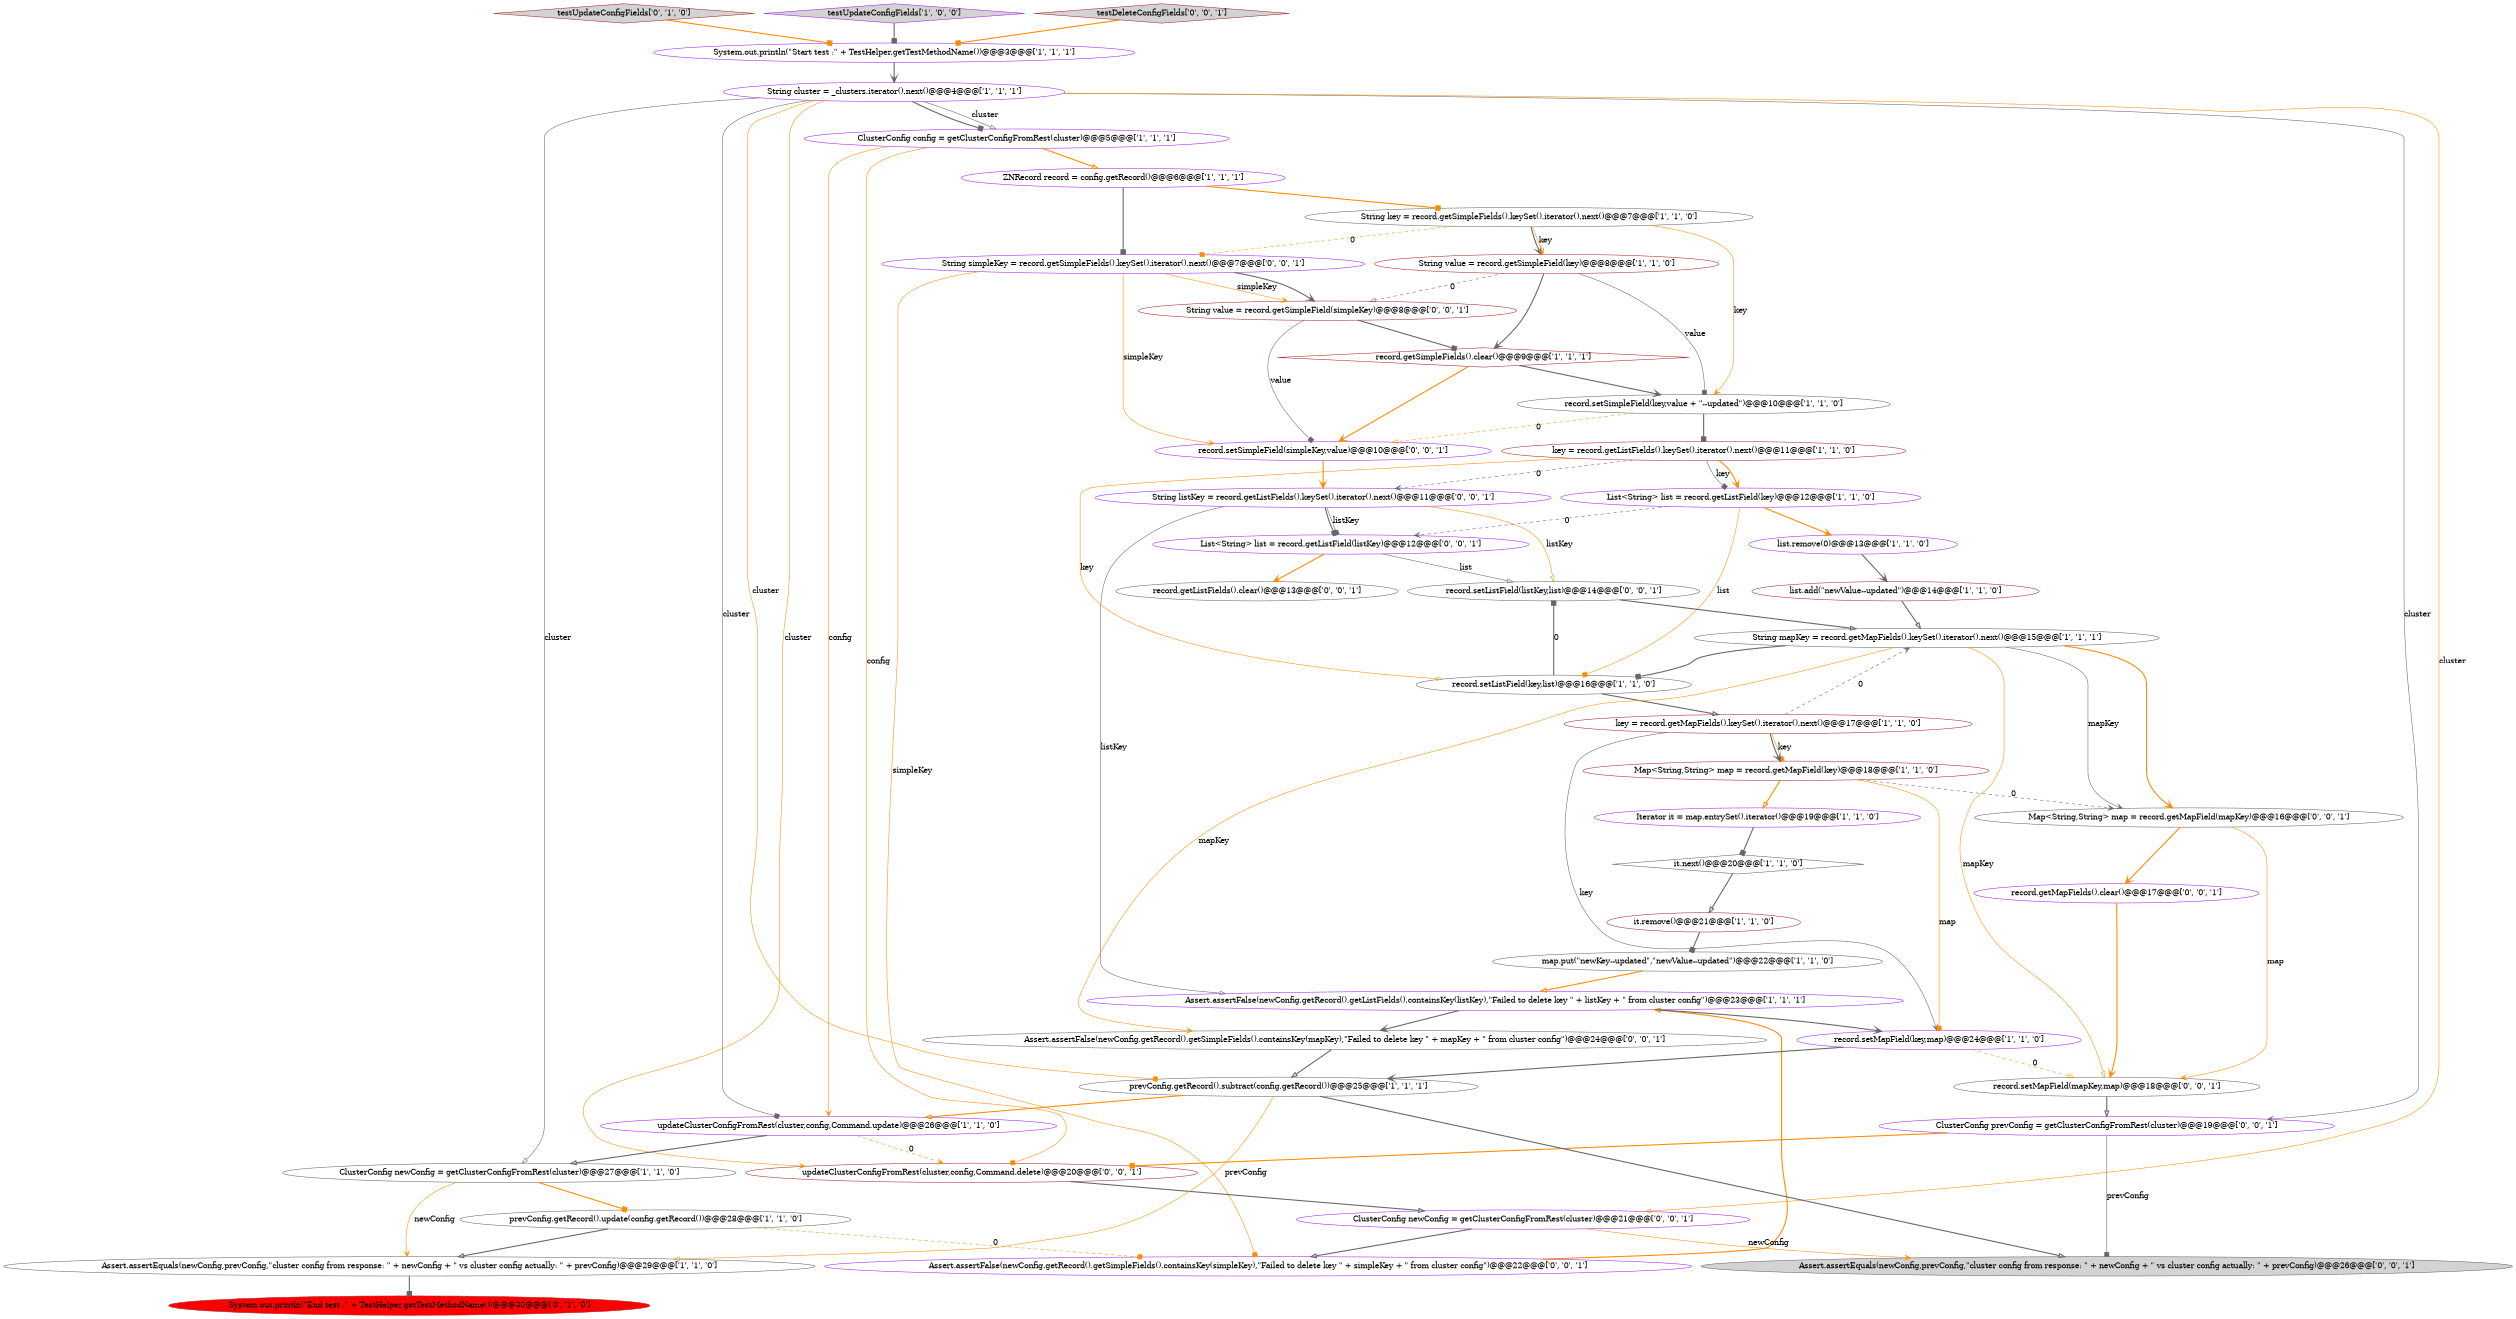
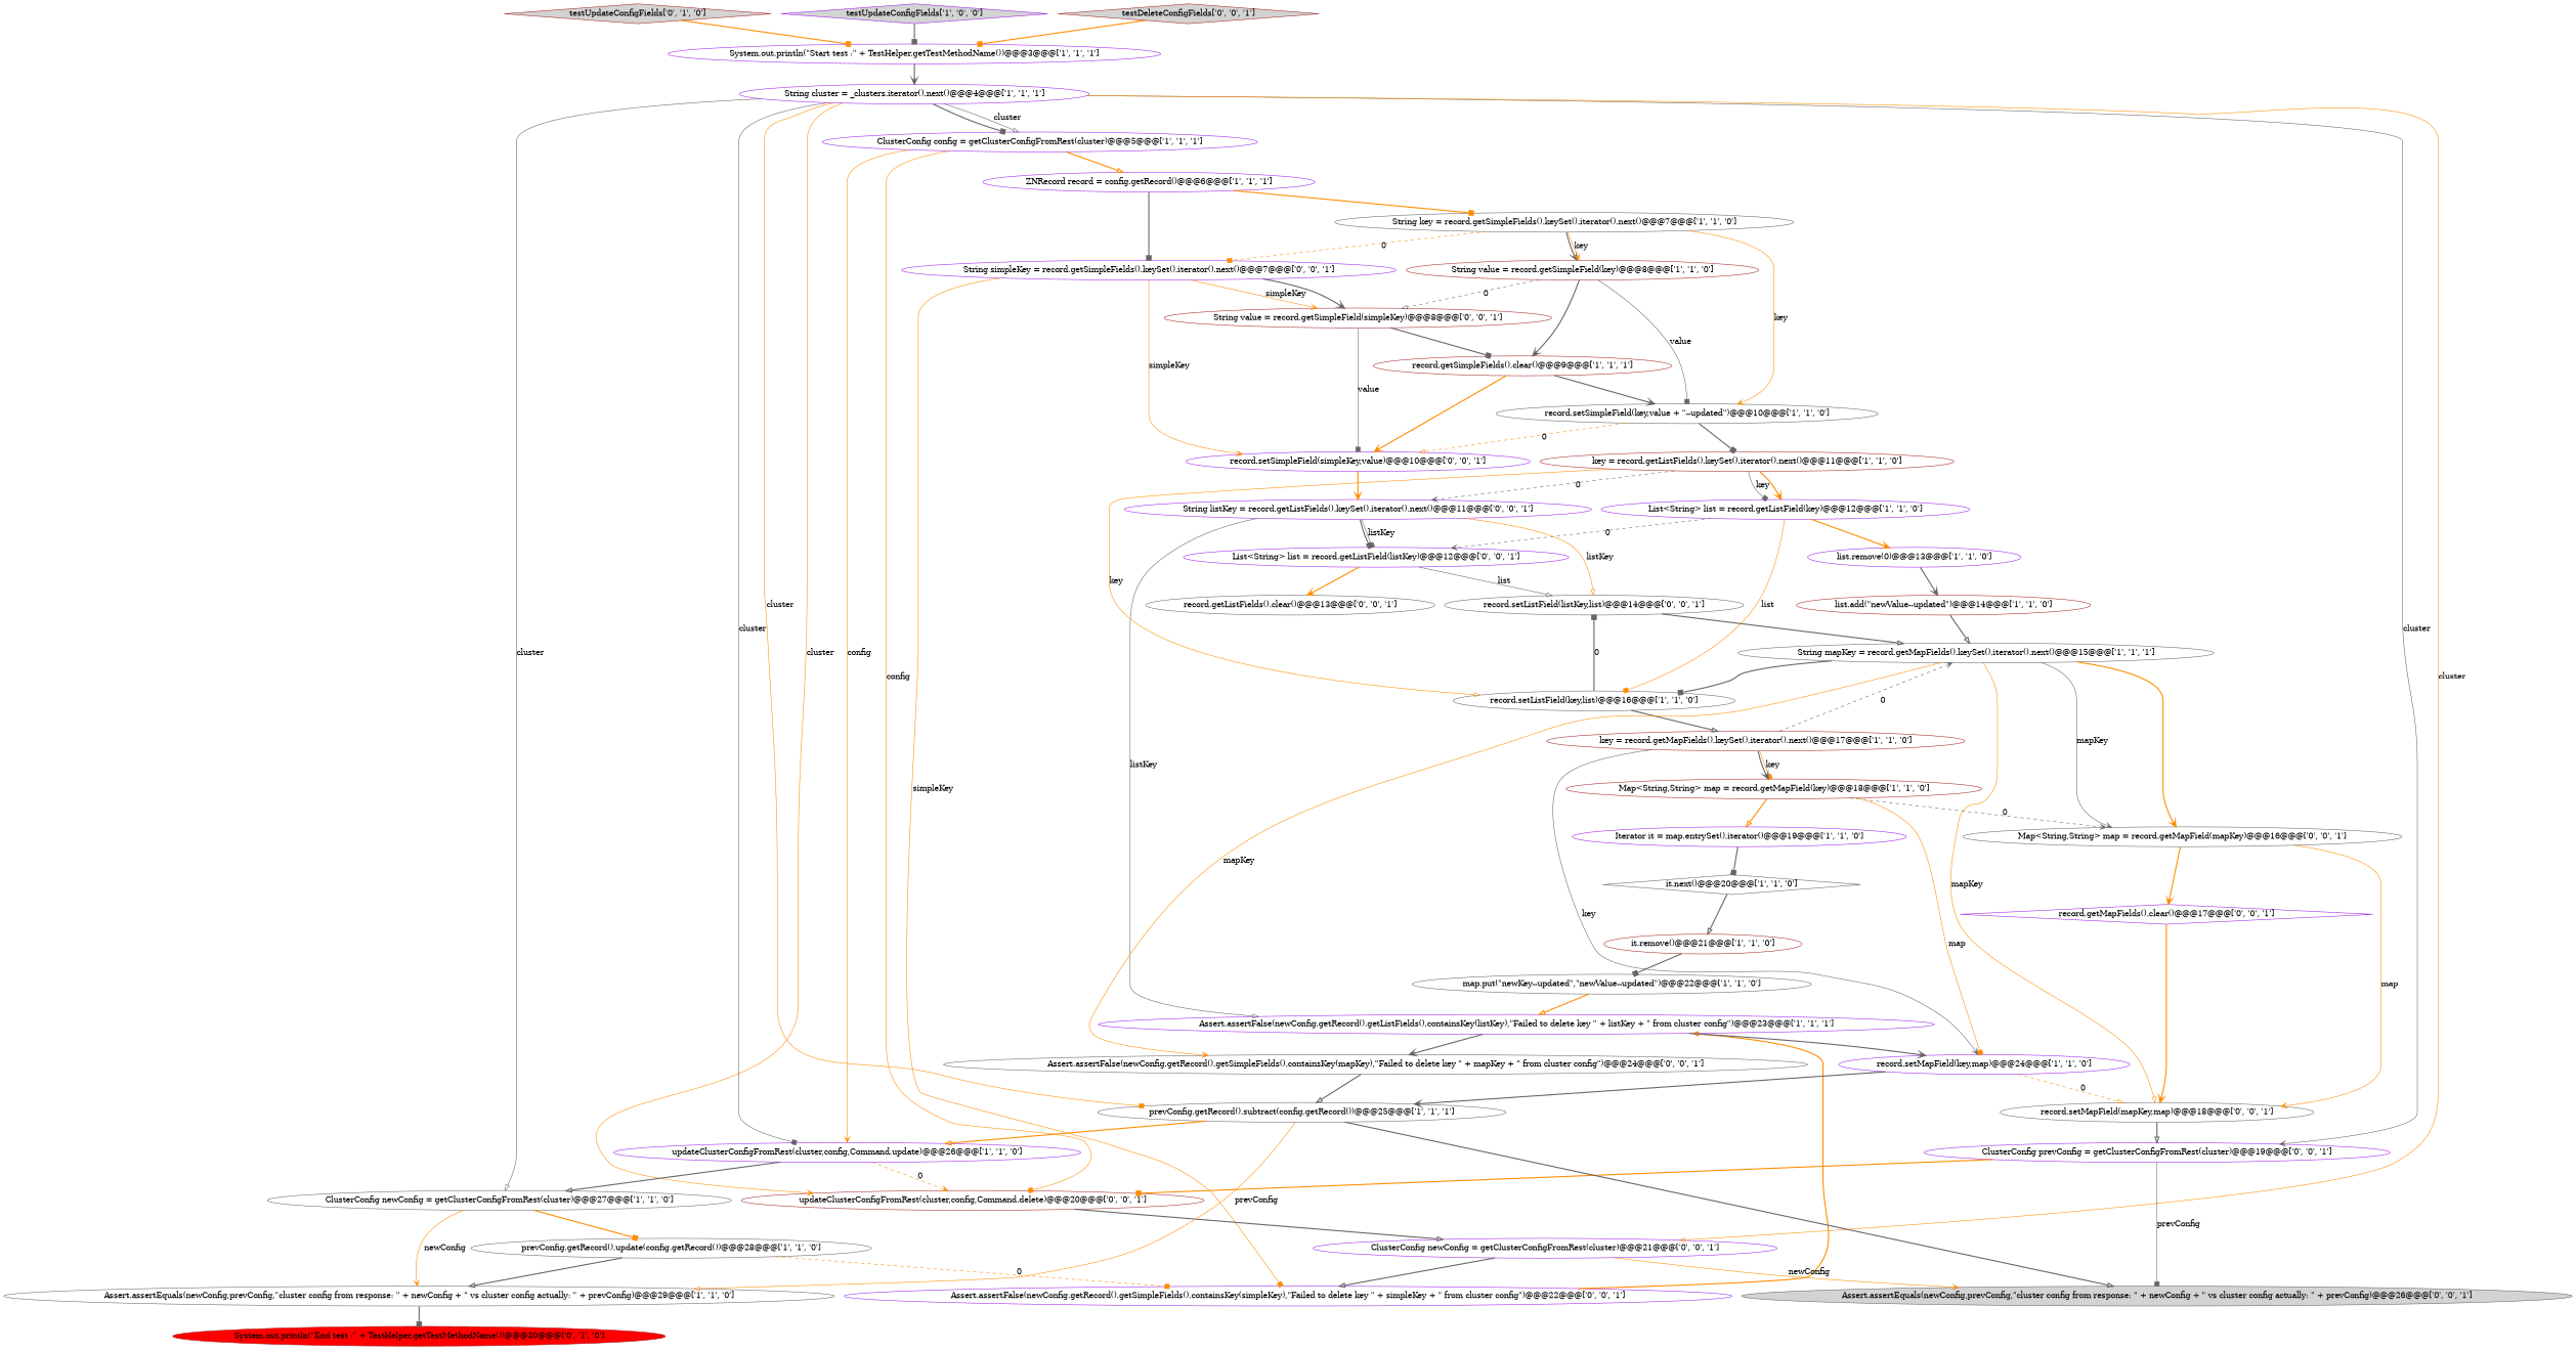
  digraph {
    node [color=purple fillcolor=white shape=ellipse style=filled]
    edge [arrowhead=vee color=gray40 style=bold]
    n1 [label="String simpleKey = record.getSimpleFields().keySet().iterator().next()@@@7@@@['0', '0', '1']"]
    n2 [label="record.setSimpleField(simpleKey,value)@@@10@@@['0', '0', '1']"]
    n3 [color=brown label="String value = record.getSimpleField(simpleKey)@@@8@@@['0', '0', '1']"]
    n4 [label="Assert.assertFalse(newConfig.getRecord().getSimpleFields().containsKey(simpleKey),\"Failed to delete key \" + simpleKey + \" from cluster config\")@@@22@@@['0', '0', '1']"]
    n5 [label="String listKey = record.getListFields().keySet().iterator().next()@@@11@@@['0', '0', '1']"]
-   n6 [color=brown label="record.getSimpleFields().clear()@@@9@@@['1', '1', '1']" shape=diamond]
+   n6 [color=brown label="record.getSimpleFields().clear()@@@9@@@['1', '1', '1']"]
    n7 [label="Assert.assertFalse(newConfig.getRecord().getListFields().containsKey(listKey),\"Failed to delete key \" + listKey + \" from cluster config\")@@@23@@@['1', '1', '1']"]
    n8 [label="List<String> list = record.getListField(key)@@@12@@@['1', '1', '0']"]
    n9 [label="List<String> list = record.getListField(listKey)@@@12@@@['0', '0', '1']"]
    n10 [label="list.remove(0)@@@13@@@['1', '1', '0']"]
    n11 [color=gray40 label="record.setListField(key,list)@@@16@@@['1', '1', '0']"]
    n12 [color=gray40 label="record.setListField(listKey,list)@@@14@@@['0', '0', '1']"]
    n13 [color=gray40 label="record.getListFields().clear()@@@13@@@['0', '0', '1']"]
    n14 [color=brown label="list.add(\"newValue--updated\")@@@14@@@['1', '1', '0']"]
    n15 [color=brown label="key = record.getMapFields().keySet().iterator().next()@@@17@@@['1', '1', '0']"]
    n16 [color=gray40 label="String mapKey = record.getMapFields().keySet().iterator().next()@@@15@@@['1', '1', '1']"]
    n17 [color=gray40 label="Assert.assertFalse(newConfig.getRecord().getSimpleFields().containsKey(mapKey),\"Failed to delete key \" + mapKey + \" from cluster config\")@@@24@@@['0', '0', '1']"]
    n18 [color=gray40 label="record.setMapField(mapKey,map)@@@18@@@['0', '0', '1']"]
    n19 [color=gray40 label="Map<String,String> map = record.getMapField(mapKey)@@@16@@@['0', '0', '1']"]
    n20 [label="System.out.println(\"Start test :\" + TestHelper.getTestMethodName())@@@3@@@['1', '1', '1']"]
    n21 [label="String cluster = _clusters.iterator().next()@@@4@@@['1', '1', '1']"]
    n22 [label="ClusterConfig prevConfig = getClusterConfigFromRest(cluster)@@@19@@@['0', '0', '1']"]
    n23 [color=brown label="updateClusterConfigFromRest(cluster,config,Command.delete)@@@20@@@['0', '0', '1']"]
    n24 [color=gray40 label="prevConfig.getRecord().subtract(config.getRecord())@@@25@@@['1', '1', '1']"]
    n25 [label="ClusterConfig newConfig = getClusterConfigFromRest(cluster)@@@21@@@['0', '0', '1']"]
    n26 [label="updateClusterConfigFromRest(cluster,config,Command.update)@@@26@@@['1', '1', '0']"]
    n27 [color=gray40 label="ClusterConfig newConfig = getClusterConfigFromRest(cluster)@@@27@@@['1', '1', '0']"]
    n28 [label="ClusterConfig config = getClusterConfigFromRest(cluster)@@@5@@@['1', '1', '1']"]
-   n29 [label="record.getMapFields().clear()@@@17@@@['0', '0', '1']"]
+   n29 [label="record.getMapFields().clear()@@@17@@@['0', '0', '1']" shape=diamond]
    n30 [color=gray40 fillcolor=lightgray label="Assert.assertEquals(newConfig,prevConfig,\"cluster config from response: \" + newConfig + \" vs cluster config actually: \" + prevConfig)@@@26@@@['0', '0', '1']"]
    n31 [color=brown label="key = record.getListFields().keySet().iterator().next()@@@11@@@['1', '1', '0']"]
    n32 [color=gray40 label="Assert.assertEquals(newConfig,prevConfig,\"cluster config from response: \" + newConfig + \" vs cluster config actually: \" + prevConfig)@@@29@@@['1', '1', '0']"]
    n33 [color=gray40 label="record.setSimpleField(key,value + \"--updated\")@@@10@@@['1', '1', '0']"]
    n34 [color=brown label="Map<String,String> map = record.getMapField(key)@@@18@@@['1', '1', '0']"]
    n35 [label="record.setMapField(key,map)@@@24@@@['1', '1', '0']"]
    n36 [label="Iterator it = map.entrySet().iterator()@@@19@@@['1', '1', '0']"]
    n37 [color=gray40 label="prevConfig.getRecord().update(config.getRecord())@@@28@@@['1', '1', '0']"]
    n38 [label="ZNRecord record = config.getRecord()@@@6@@@['1', '1', '1']"]
    n39 [color=brown fillcolor=lightgray label="testUpdateConfigFields['0', '1', '0']" shape=diamond]
    n40 [color=gray40 label="map.put(\"newKey--updated\",\"newValue--updated\")@@@22@@@['1', '1', '0']"]
    n41 [color=brown fillcolor=red label="System.out.println(\"End test :\" + TestHelper.getTestMethodName())@@@30@@@['0', '1', '0']"]
    n42 [color=brown label="it.remove()@@@21@@@['1', '1', '0']"]
    n43 [color=gray40 label="it.next()@@@20@@@['1', '1', '0']" shape=diamond]
    n44 [color=gray40 label="String key = record.getSimpleFields().keySet().iterator().next()@@@7@@@['1', '1', '0']"]
    n45 [color=brown label="String value = record.getSimpleField(key)@@@8@@@['1', '1', '0']"]
    n46 [fillcolor=lightgray label="testUpdateConfigFields['1', '0', '0']" shape=diamond]
    n47 [color=brown fillcolor=lightgray label="testDeleteConfigFields['0', '0', '1']" shape=diamond]
    n1 -> n2 [color=darkorange label=simpleKey style=solid]
    n1 -> n3 [color=darkorange label=simpleKey style=solid]
    n1 -> n3
    n1 -> n4 [arrowhead=box color=darkorange label=simpleKey style=solid]
    n2 -> n5 [color=darkorange]
    n3 -> n2 [arrowhead=box label=value style=solid]
    n3 -> n6 [arrowhead=box]
    n4 -> n7 [arrowhead=onormal color=darkorange]
    n5 -> n7 [arrowhead=onormal label=listKey style=solid]
    n5 -> n9 [arrowhead=box label=listKey style=solid]
    n5 -> n9 [arrowhead=box]
    n5 -> n12 [arrowhead=onormal color=darkorange label=listKey style=solid]
    n6 -> n2 [color=darkorange]
    n6 -> n33
    n7 -> n17
    n7 -> n35
    n8 -> n9 [label=0 style=dashed]
    n8 -> n10 [color=darkorange]
    n8 -> n11 [arrowhead=box color=darkorange label=list style=solid]
    n9 -> n12 [arrowhead=onormal label=list style=solid]
    n9 -> n13 [color=darkorange]
    n10 -> n14
    n11 -> n12 [arrowhead=box label=0]
    n11 -> n15 [arrowhead=onormal]
    n12 -> n16 [arrowhead=onormal]
    n14 -> n16 [arrowhead=onormal]
    n15 -> n16 [label=0 style=dashed]
    n15 -> n34 [arrowhead=box color=darkorange label=key style=solid]
    n15 -> n34
    n15 -> n35 [label=key style=solid]
    n16 -> n11 [arrowhead=box]
    n16 -> n17 [color=darkorange label=mapKey style=solid]
    n16 -> n18 [arrowhead=onormal color=darkorange label=mapKey style=solid]
    n16 -> n19 [label=mapKey style=solid]
    n16 -> n19 [color=darkorange]
    n17 -> n24 [arrowhead=onormal]
    n18 -> n22 [arrowhead=onormal]
    n19 -> n18 [color=darkorange label=map style=solid]
    n19 -> n29 [color=darkorange]
    n20 -> n21
    n21 -> n22 [label=cluster style=solid]
    n21 -> n23 [color=darkorange label=cluster style=solid]
    n21 -> n24 [arrowhead=box color=darkorange label=cluster style=solid]
    n21 -> n25 [arrowhead=onormal color=darkorange label=cluster style=solid]
    n21 -> n26 [arrowhead=box label=cluster style=solid]
    n21 -> n27 [arrowhead=onormal label=cluster style=solid]
    n21 -> n28 [arrowhead=box]
    n21 -> n28 [arrowhead=onormal label=cluster style=solid]
    n22 -> n23 [arrowhead=box color=darkorange]
    n22 -> n30 [arrowhead=box label=prevConfig style=solid]
    n23 -> n25 [arrowhead=onormal]
    n24 -> n26 [arrowhead=onormal color=darkorange]
    n24 -> n30 [arrowhead=onormal]
    n24 -> n32 [arrowhead=onormal color=darkorange label=prevConfig style=solid]
    n25 -> n4 [arrowhead=onormal]
    n25 -> n30 [color=darkorange label=newConfig style=solid]
    n26 -> n23 [color=darkorange label=0 style=dashed]
    n26 -> n27 [arrowhead=onormal]
    n27 -> n32 [color=darkorange label=newConfig style=solid]
    n27 -> n37 [arrowhead=box color=darkorange]
    n28 -> n23 [arrowhead=box color=darkorange label=config style=solid]
    n28 -> n26 [color=darkorange label=config style=solid]
    n28 -> n38 [arrowhead=onormal color=darkorange]
    n29 -> n18 [color=darkorange]
    n31 -> n5 [label=0 style=dashed]
    n31 -> n8 [arrowhead=box label=key style=solid]
    n31 -> n8 [color=darkorange]
    n31 -> n11 [arrowhead=onormal color=darkorange label=key style=solid]
    n32 -> n41 [arrowhead=box]
    n33 -> n2 [arrowhead=onormal color=darkorange label=0 style=dashed]
    n33 -> n31 [arrowhead=box]
    n34 -> n19 [label=0 style=dashed]
    n34 -> n35 [arrowhead=box color=darkorange label=map style=solid]
    n34 -> n36 [arrowhead=onormal color=darkorange]
    n35 -> n18 [arrowhead=onormal color=darkorange label=0 style=dashed]
    n35 -> n24
    n36 -> n43 [arrowhead=box]
    n37 -> n4 [arrowhead=box color=darkorange label=0 style=dashed]
    n37 -> n32 [arrowhead=onormal]
    n38 -> n1 [arrowhead=box]
    n38 -> n44 [arrowhead=box color=darkorange]
    n39 -> n20 [arrowhead=box color=darkorange]
    n40 -> n7 [arrowhead=onormal color=darkorange]
    n42 -> n40 [arrowhead=box]
    n43 -> n42 [arrowhead=onormal]
    n44 -> n1 [arrowhead=box color=darkorange label=0 style=dashed]
    n44 -> n33 [color=darkorange label=key style=solid]
    n44 -> n45
    n44 -> n45 [color=darkorange label=key style=solid]
    n45 -> n3 [arrowhead=onormal label=0 style=dashed]
    n45 -> n6
    n45 -> n33 [arrowhead=box label=value style=solid]
    n46 -> n20 [arrowhead=box]
    n47 -> n20 [arrowhead=box color=darkorange]
  }
